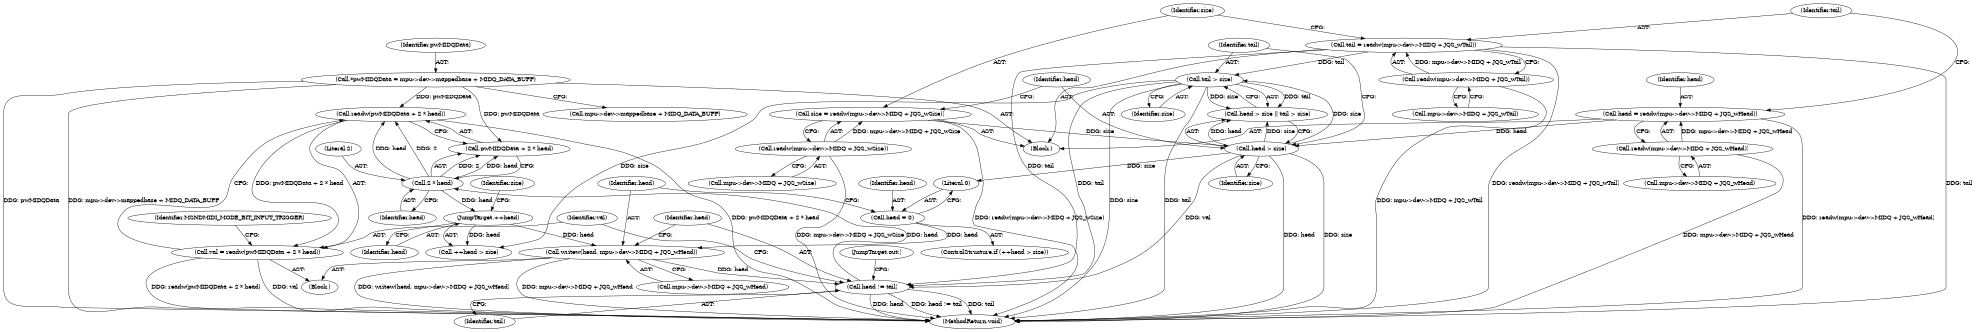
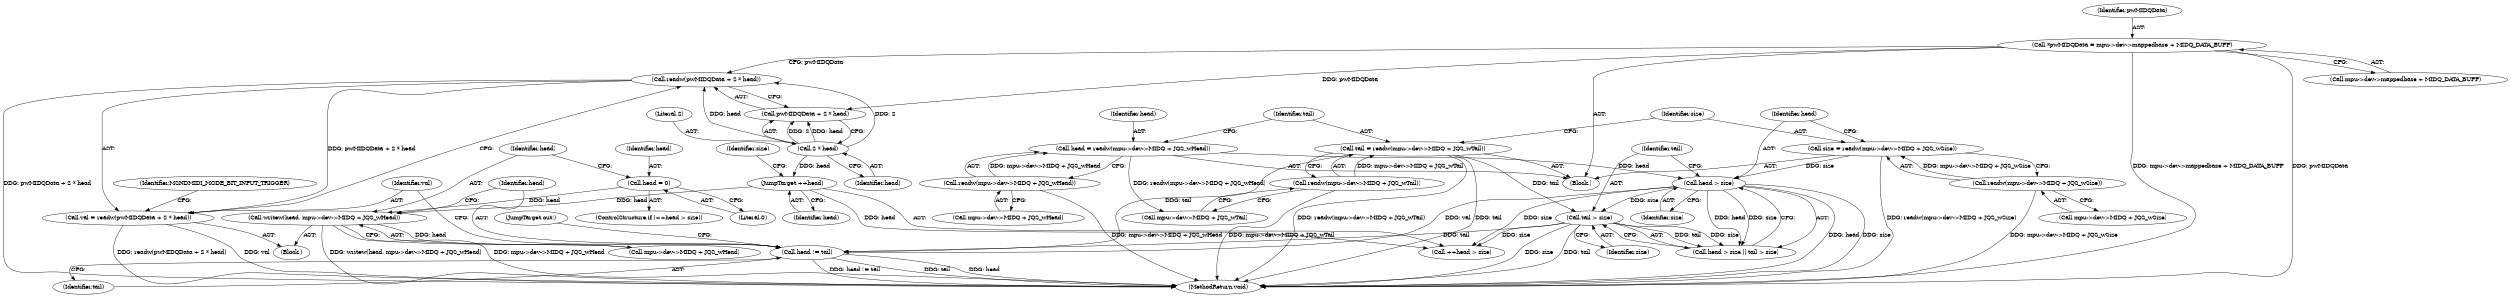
  digraph {
    n1 [label="(Call,readw(pwMIDQData + 2 * head))"]
    n2 [label="(Call,val = readw(pwMIDQData + 2 * head))"]
    n3 [label="(MethodReturn,void)"]
    n4 [label="(Call,pwMIDQData + 2 * head)"]
    n5 [label="(Block,)"]
    n6 [label="(Call,2 * head)"]
    n7 [label="(Call,*pwMIDQData = mpu->dev->mappedbase + MIDQ_DATA_BUFF)"]
    n8 [label="(Call,mpu->dev->mappedbase + MIDQ_DATA_BUFF)"]
    n9 [label="(Block,)"]
    n10 [label="(JumpTarget,++head)"]
    n11 [label="(Identifier,head)"]
    n12 [label="(Call,++head > size)"]
    n13 [label="(Call,writew(head, mpu->dev->MIDQ + JQS_wHead))"]
    n14 [label="(Identifier,head)"]
    n15 [label="(Call,head != tail)"]
    n16 [label="(Identifier,tail)"]
    n17 [label="(Call,head > size)"]
    n18 [label="(Call,tail > size)"]
    n19 [label="(Call,head > size || tail > size)"]
    n20 [label="(Identifier,size)"]
    n21 [label="(Identifier,size)"]
    n22 [label="(Call,head = readw(mpu->dev->MIDQ + JQS_wHead))"]
    n23 [label="(Call,readw(mpu->dev->MIDQ + JQS_wHead))"]
    n24 [label="(Call,mpu->dev->MIDQ + JQS_wHead)"]
    n25 [label="(Call,size = readw(mpu->dev->MIDQ + JQS_wSize))"]
    n26 [label="(Call,readw(mpu->dev->MIDQ + JQS_wSize))"]
    n27 [label="(Call,mpu->dev->MIDQ + JQS_wSize)"]
    n28 [label="(Call,mpu->dev->MIDQ + JQS_wHead)"]
    n29 [label="(Call,head = 0)"]
    n30 [label="(ControlStructure,if (++head > size))"]
    n31 [label="(Literal,0)"]
    n32 [label="(Call,tail = readw(mpu->dev->MIDQ + JQS_wTail))"]
    n33 [label="(Call,readw(mpu->dev->MIDQ + JQS_wTail))"]
    n34 [label="(Call,mpu->dev->MIDQ + JQS_wTail)"]
    n35 [label="(Identifier,head)"]
    n36 [label="(Identifier,size)"]
    n37 [label="(Identifier,head)"]
    n38 [label="(Identifier,val)"]
    n39 [label="(Identifier,head)"]
    n40 [label="(Identifier,size)"]
    n41 [label="(Identifier,head)"]
    n42 [label="(Identifier,pwMIDQData)"]
    n43 [label="(Literal,2)"]
    n44 [label="(Identifier,tail)"]
    n45 [label="(Identifier,head)"]
    n46 [label="(Identifier,MSNDMIDI_MODE_BIT_INPUT_TRIGGER)"]
    n47 [label="(JumpTarget,out:)"]
    n48 [label="(Identifier,tail)"]
    n1 -> n2 [label="AST: "]
    n1 -> n2 [label="DDG: pwMIDQData + 2 * head"]
    n1 -> n3 [label="DDG: pwMIDQData + 2 * head"]
    n1 -> n4 [label="CFG: "]
    n2 -> n1 [label="CFG: "]
    n2 -> n3 [label="DDG: val"]
    n2 -> n3 [label="DDG: readw(pwMIDQData + 2 * head)"]
    n2 -> n5 [label="AST: "]
    n4 -> n1 [label="AST: "]
    n4 -> n6 [label="CFG: "]
    n6 -> n1 [label="DDG: 2"]
    n6 -> n1 [label="DDG: head"]
    n6 -> n4 [label="AST: "]
    n6 -> n4 [label="DDG: 2"]
    n6 -> n4 [label="DDG: head"]
    n6 -> n10 [label="DDG: head"]
    n6 -> n11 [label="CFG: "]
-   n7 -> n1 [label="DDG: pwMIDQData"]
+   n7 -> n1 [label="CFG: pwMIDQData"]
    n7 -> n3 [label="DDG: pwMIDQData"]
    n7 -> n3 [label="DDG: mpu->dev->mappedbase + MIDQ_DATA_BUFF"]
    n7 -> n4 [label="DDG: pwMIDQData"]
    n7 -> n8 [label="CFG: "]
    n7 -> n9 [label="AST: "]
+   n8 -> n7 [label="AST: "]
    n10 -> n12 [label="AST: "]
    n10 -> n12 [label="DDG: head"]
    n10 -> n13 [label="DDG: head"]
    n10 -> n14 [label="CFG: "]
    n11 -> n6 [label="AST: "]
    n13 -> n3 [label="DDG: writew(head, mpu->dev->MIDQ + JQS_wHead)"]
    n13 -> n3 [label="DDG: mpu->dev->MIDQ + JQS_wHead"]
    n13 -> n5 [label="AST: "]
    n13 -> n15 [label="DDG: head"]
    n13 -> n28 [label="CFG: "]
    n14 -> n10 [label="AST: "]
    n15 -> n3 [label="DDG: tail"]
    n15 -> n3 [label="DDG: head"]
    n15 -> n3 [label="DDG: head != tail"]
-   n15 -> n6 [label="DDG: head"]
    n15 -> n16 [label="CFG: "]
    n16 -> n15 [label="AST: "]
    n17 -> n3 [label="DDG: head"]
    n17 -> n3 [label="DDG: size"]
-   n17 -> n31 [label="DDG: size"]
+   n17 -> n12 [label="DDG: size"]
    n17 -> n15 [label="DDG: val"]
    n17 -> n18 [label="DDG: size"]
    n17 -> n19 [label="AST: "]
    n17 -> n19 [label="DDG: head"]
    n17 -> n19 [label="DDG: size"]
    n17 -> n20 [label="CFG: "]
    n18 -> n3 [label="DDG: size"]
    n18 -> n3 [label="DDG: tail"]
    n18 -> n12 [label="DDG: size"]
    n18 -> n15 [label="DDG: tail"]
    n18 -> n19 [label="AST: "]
    n18 -> n19 [label="DDG: tail"]
    n18 -> n19 [label="DDG: size"]
    n18 -> n21 [label="CFG: "]
    n19 -> n17 [label="CFG: "]
    n19 -> n18 [label="CFG: "]
    n20 -> n17 [label="AST: "]
    n21 -> n18 [label="AST: "]
-   n22 -> n3 [label="DDG: readw(mpu->dev->MIDQ + JQS_wHead)"]
+   n22 -> n34 [label="DDG: readw(mpu->dev->MIDQ + JQS_wHead)"]
    n22 -> n9 [label="AST: "]
    n22 -> n17 [label="DDG: head"]
    n22 -> n23 [label="CFG: "]
    n23 -> n3 [label="DDG: mpu->dev->MIDQ + JQS_wHead"]
    n23 -> n22 [label="AST: "]
    n23 -> n22 [label="DDG: mpu->dev->MIDQ + JQS_wHead"]
    n23 -> n24 [label="CFG: "]
    n24 -> n23 [label="AST: "]
    n25 -> n3 [label="DDG: readw(mpu->dev->MIDQ + JQS_wSize)"]
    n25 -> n9 [label="AST: "]
    n25 -> n17 [label="DDG: size"]
    n25 -> n26 [label="CFG: "]
    n26 -> n3 [label="DDG: mpu->dev->MIDQ + JQS_wSize"]
    n26 -> n25 [label="AST: "]
    n26 -> n25 [label="DDG: mpu->dev->MIDQ + JQS_wSize"]
    n26 -> n27 [label="CFG: "]
    n27 -> n26 [label="AST: "]
    n28 -> n13 [label="AST: "]
    n29 -> n13 [label="DDG: head"]
    n29 -> n30 [label="AST: "]
    n29 -> n31 [label="CFG: "]
    n31 -> n29 [label="AST: "]
    n32 -> n3 [label="DDG: readw(mpu->dev->MIDQ + JQS_wTail)"]
    n32 -> n3 [label="DDG: tail"]
    n32 -> n9 [label="AST: "]
    n32 -> n15 [label="DDG: tail"]
    n32 -> n18 [label="DDG: tail"]
    n32 -> n33 [label="CFG: "]
    n33 -> n3 [label="DDG: mpu->dev->MIDQ + JQS_wTail"]
    n33 -> n32 [label="AST: "]
    n33 -> n32 [label="DDG: mpu->dev->MIDQ + JQS_wTail"]
    n33 -> n34 [label="CFG: "]
    n34 -> n33 [label="CFG: "]
    n35 -> n29 [label="AST: "]
    n36 -> n25 [label="AST: "]
    n36 -> n32 [label="CFG: "]
    n37 -> n17 [label="AST: "]
    n37 -> n25 [label="CFG: "]
    n38 -> n2 [label="AST: "]
    n38 -> n15 [label="CFG: "]
    n39 -> n22 [label="AST: "]
    n40 -> n10 [label="CFG: "]
    n41 -> n13 [label="AST: "]
    n41 -> n29 [label="CFG: "]
    n42 -> n7 [label="AST: "]
    n43 -> n6 [label="AST: "]
    n44 -> n22 [label="CFG: "]
    n44 -> n32 [label="AST: "]
    n45 -> n13 [label="CFG: "]
    n45 -> n15 [label="AST: "]
    n46 -> n2 [label="CFG: "]
    n47 -> n15 [label="CFG: "]
    n48 -> n17 [label="CFG: "]
    n48 -> n18 [label="AST: "]
  }
